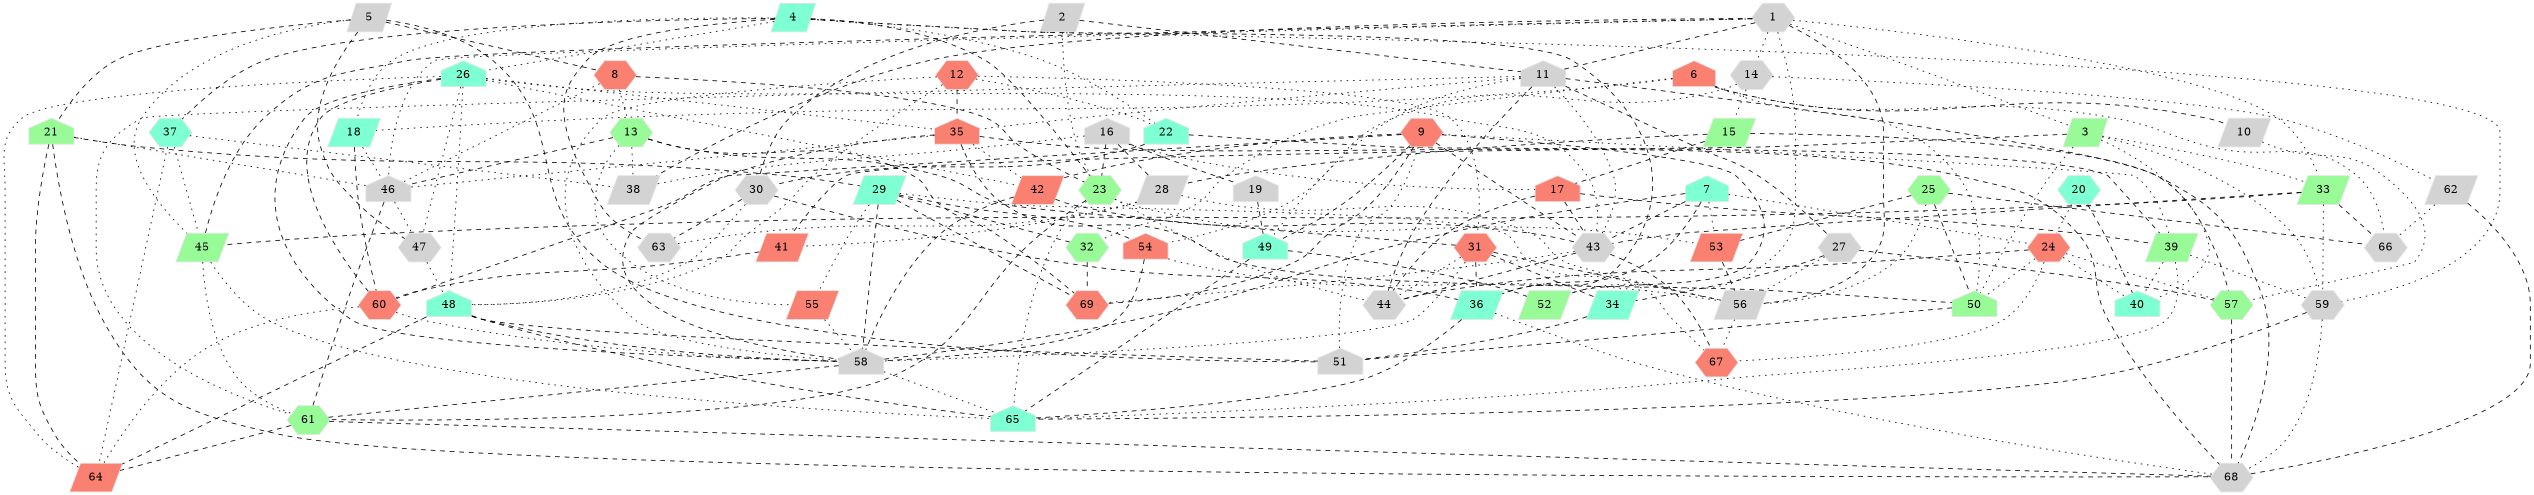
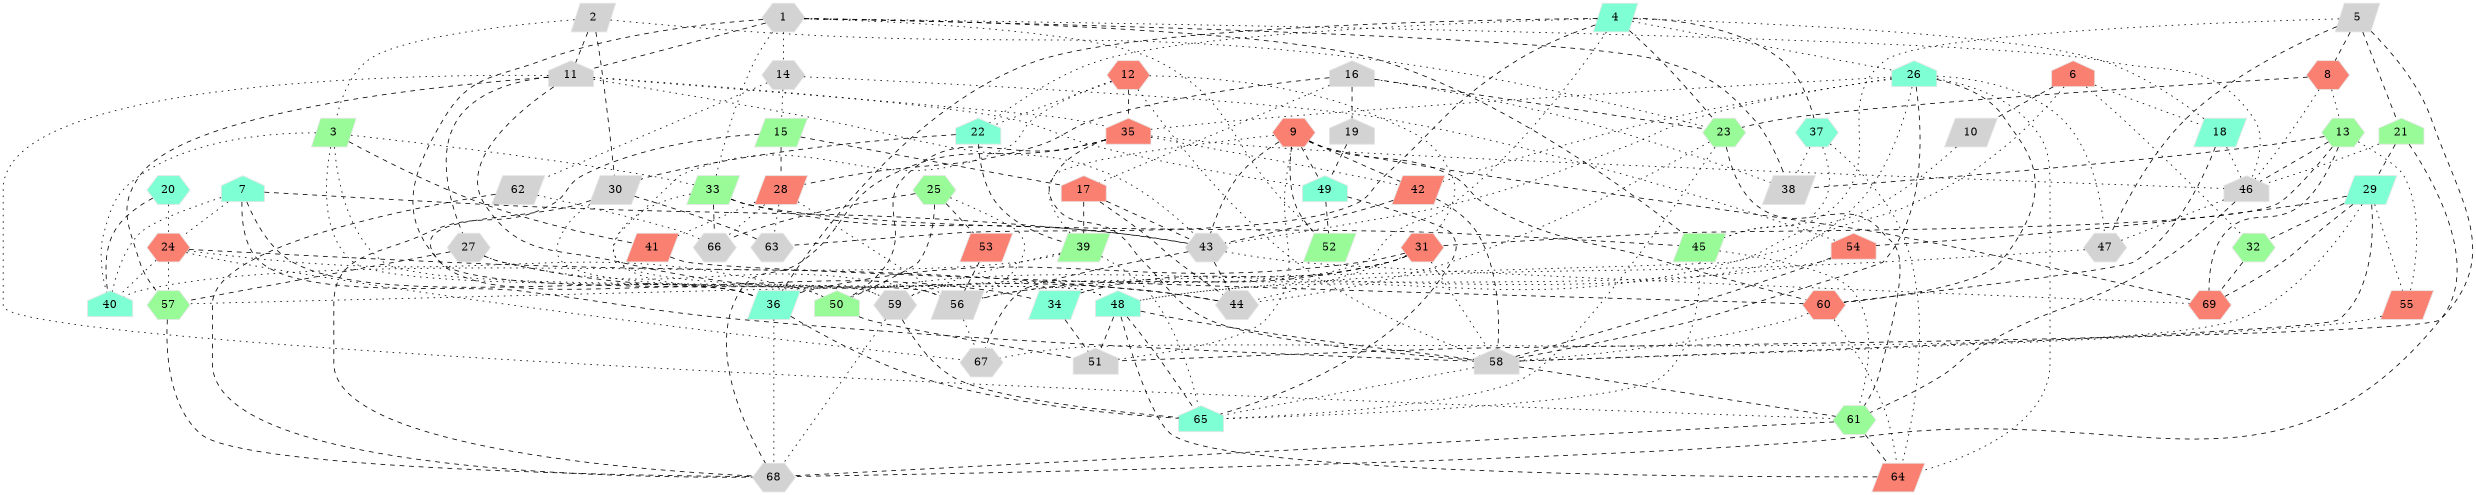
  graph {
    node [color=gray90 fillcolor=lightgrey shape=hexagon style=filled]
    edge [style=dashed weight=1.0]
    11 [shape=house]
    1
    14
    33 [fillcolor=palegreen shape=parallelogram]
    38 [shape=parallelogram]
    45 [fillcolor=palegreen shape=parallelogram]
    46 [shape=house]
    52 [fillcolor=palegreen shape=parallelogram]
    56 [shape=parallelogram]
    43
    49 [fillcolor=aquamarine shape=house]
    57 [fillcolor=palegreen]
    27
    35 [fillcolor=salmon shape=house]
    44
    61 [fillcolor=palegreen]
    15 [fillcolor=palegreen shape=parallelogram]
    54 [fillcolor=salmon shape=house]
    62 [shape=parallelogram]
    59
    66
    65 [fillcolor=aquamarine shape=house]
    47
-   67 [fillcolor=salmon]
+   67
    2 [shape=parallelogram]
    3 [fillcolor=palegreen shape=parallelogram]
    23 [fillcolor=palegreen]
-   30
+   30 [shape=parallelogram]
    40 [fillcolor=aquamarine shape=house]
    41 [fillcolor=salmon shape=parallelogram]
    50 [fillcolor=palegreen shape=house]
    53 [fillcolor=salmon shape=parallelogram]
    36 [fillcolor=aquamarine shape=parallelogram]
    63
    48 [fillcolor=aquamarine shape=house]
    60 [fillcolor=salmon]
    51 [shape=house]
    68
    4 [fillcolor=aquamarine shape=parallelogram]
    18 [fillcolor=aquamarine shape=parallelogram]
    22 [fillcolor=aquamarine shape=house]
    26 [fillcolor=aquamarine shape=house]
    37 [fillcolor=aquamarine]
    39 [fillcolor=palegreen shape=parallelogram]
    58 [shape=house]
    42 [fillcolor=salmon shape=parallelogram]
    64 [fillcolor=salmon shape=parallelogram]
    5 [shape=parallelogram]
    8 [fillcolor=salmon]
    21 [fillcolor=palegreen shape=house]
    13 [fillcolor=palegreen]
    29 [fillcolor=aquamarine shape=parallelogram]
    6 [fillcolor=salmon shape=house]
    10 [shape=parallelogram]
    32 [fillcolor=palegreen]
    69 [fillcolor=salmon]
    7 [fillcolor=aquamarine shape=house]
    24 [fillcolor=salmon]
    31 [fillcolor=salmon]
    55 [fillcolor=salmon shape=parallelogram]
    9 [fillcolor=salmon]
    34 [fillcolor=aquamarine shape=parallelogram]
    12 [fillcolor=salmon]
    17 [fillcolor=salmon shape=house]
-   28 [shape=parallelogram]
+   28 [fillcolor=salmon shape=parallelogram]
    16 [shape=house]
    19 [shape=house]
    20 [fillcolor=aquamarine]
    25 [fillcolor=palegreen]
    11 -- 43 [style=dotted]
    11 -- 49 [style=dotted]
    11 -- 57
    11 -- 27
    11 -- 35 [style=dotted]
    11 -- 44
    11 -- 61 [style=dotted]
    1 -- 11
    1 -- 14 [style=dotted]
    1 -- 33 [style=dotted weight=2.0]
    1 -- 38
    1 -- 45
    1 -- 46 [style=dotted]
    1 -- 52 [style=dotted]
    1 -- 56
    14 -- 15 [style=dotted]
    14 -- 54 [style=dotted weight=2.0]
    14 -- 62 [style=dotted]
    33 -- 45
    33 -- 43
    33 -- 59 [style=dotted]
    33 -- 66
    45 -- 61 [style=dotted]
    45 -- 65 [style=dotted]
    46 -- 61
    46 -- 47 [style=dotted]
    56 -- 67 [style=dotted]
    43 -- 44
    43 -- 67
    43 -- 69 [style=dotted]
    49 -- 52
    49 -- 65
    57 -- 68
    27 -- 56 [style=dotted weight=2.0]
    27 -- 57
    27 -- 34
    35 -- 46 [style=dotted]
    35 -- 50
    35 -- 68
    35 -- 58
    35 -- 42 [style=dotted]
    61 -- 68
    61 -- 64
    15 -- 68
    15 -- 17
    15 -- 28
    54 -- 56 [style=dotted]
    54 -- 58 [weight=2.0]
    62 -- 66 [style=dotted]
    62 -- 68
    59 -- 65
    59 -- 68 [style=dotted weight=2.0]
    47 -- 48 [style=dotted]
    2 -- 11
-   1 -- 3 [style=dotted]
+   2 -- 3 [style=dotted]
    2 -- 23 [style=dotted]
    2 -- 30
    3 -- 33 [style=dotted]
    3 -- 59 [style=dotted]
    3 -- 40 [style=dotted]
    3 -- 41
    3 -- 50 [style=dotted]
    23 -- 44 [style=dotted]
    23 -- 61
    23 -- 65 [style=dotted]
-   23 -- 53 [style=dotted]
    30 -- 36
    30 -- 63
    30 -- 48 [style=dotted]
    41 -- 60
    50 -- 51
    53 -- 56
    36 -- 65
    36 -- 68 [style=dotted]
    48 -- 65 [weight=2.0]
    48 -- 51 [weight=2.0]
    48 -- 58
    48 -- 64
    60 -- 58 [style=dotted]
    60 -- 64 [style=dotted]
    4 -- 59 [style=dotted]
    4 -- 23
    4 -- 36
    4 -- 63
    4 -- 18 [style=dotted]
    4 -- 22 [style=dotted]
    4 -- 26 [style=dotted]
    4 -- 37
    18 -- 46 [style=dotted weight=2.0]
    18 -- 60
    22 -- 30
    22 -- 39
    26 -- 43 [style=dotted]
    26 -- 35 [style=dotted]
    26 -- 47 [style=dotted weight=2.0]
    26 -- 48 [style=dotted]
    26 -- 60
    26 -- 58
    26 -- 42 [style=dotted]
    26 -- 64 [style=dotted]
    37 -- 38 [style=dotted]
    37 -- 45 [style=dotted]
    37 -- 64 [style=dotted]
    39 -- 59 [style=dotted]
    39 -- 65 [style=dotted]
    39 -- 40 [style=dotted]
    58 -- 61
    58 -- 65 [style=dotted]
    42 -- 43
    42 -- 58 [weight=3.0]
    5 -- 45 [style=dotted]
    5 -- 47
    5 -- 51 [weight=2.0]
    5 -- 8
    5 -- 21
    8 -- 46 [style=dotted]
    8 -- 23
    8 -- 13 [style=dotted]
    21 -- 46 [style=dotted]
    21 -- 68
-   21 -- 64
    21 -- 29
-   13 -- 38 [style=dotted]
+   13 -- 38
    13 -- 46
    13 -- 69
    13 -- 31
    13 -- 55 [style=dotted]
    29 -- 54
    29 -- 67 [style=dotted]
    29 -- 58
    29 -- 32
    29 -- 69
    29 -- 55 [style=dotted]
-   6 -- 66 [style=dotted]
+   28 -- 66 [style=dotted]
    6 -- 50 [style=dotted weight=2.0]
    6 -- 18 [style=dotted]
    6 -- 10
    6 -- 32 [style=dotted]
    10 -- 57 [style=dotted]
    32 -- 69
    7 -- 43
-   7 -- 53 [style=dotted]
+   7 -- 40 [style=dotted]
    7 -- 36
    7 -- 58
    7 -- 24 [style=dotted]
    24 -- 57 [style=dotted]
    24 -- 44
    24 -- 67 [style=dotted]
    24 -- 40 [style=dotted]
    24 -- 50 [style=dotted]
    31 -- 56
    31 -- 44 [style=dotted]
    31 -- 36
    31 -- 58 [style=dotted]
    31 -- 34
    55 -- 58 [style=dotted weight=2.0]
    9 -- 52
    9 -- 43
    9 -- 49
    9 -- 60
    9 -- 51 [style=dotted weight=2.0]
    9 -- 39 [style=dotted]
    9 -- 42
    9 -- 69
    34 -- 51
    12 -- 35
    12 -- 48 [style=dotted]
    12 -- 22 [style=dotted]
    12 -- 58 [style=dotted]
    12 -- 31 [style=dotted]
    17 -- 43
    17 -- 44
    17 -- 39
    28 -- 56 [style=dotted]
    28 -- 41 [style=dotted]
    28 -- 63 [style=dotted]
    16 -- 38 [style=dotted]
    16 -- 23
    16 -- 17 [style=dotted]
    16 -- 28
    16 -- 19
    19 -- 49
    20 -- 40
    20 -- 24 [style=dotted weight=2.0]
    25 -- 56 [style=dotted]
    25 -- 66
    25 -- 50
    25 -- 53
  }
